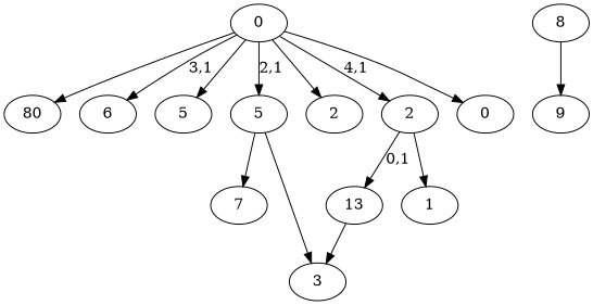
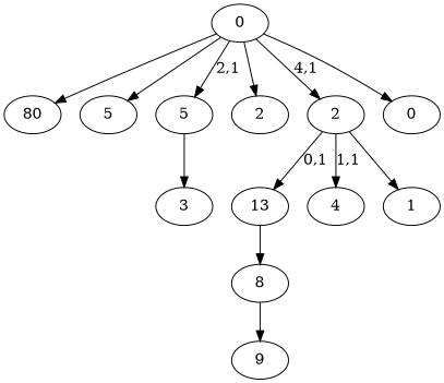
  digraph {
    n1 [label=80]
    n2 [label=9]
    n3 [label=8]
    13
-   n5 [label=7]
-   n6 [label=6]
    n7 [label=5]
+   n8 [label=4]
    n9 [label=3]
    5
    n11 [label=2]
    n12 [label=1]
    2
    n14 [label=0]
    0
    n3 -> n2
-   13 -> n9
-   5 -> n5
+   13 -> n3
    5 -> n9
    2 -> 13 [label="0,1"]
+   2 -> n8 [label="1,1"]
    2 -> n12
    0 -> n1
-   0 -> n6 [label="3,1"]
    0 -> n7
    0 -> 5 [label="2,1"]
    0 -> n11
    0 -> 2 [label="4,1"]
    0 -> n14
  }
